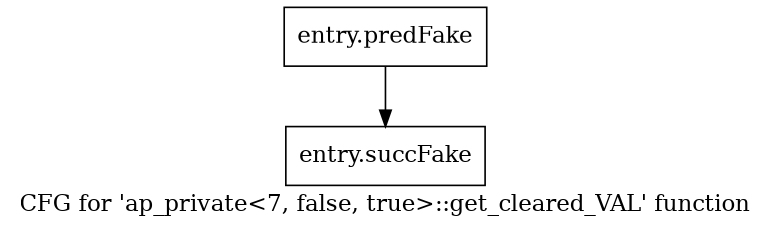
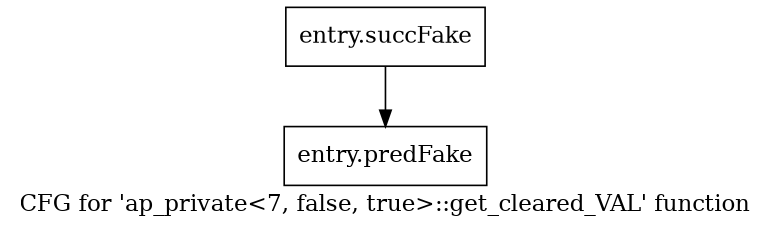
  digraph {
    label="CFG for 'ap_private\<7, false, true\>::get_cleared_VAL' function"
    node [shape=record]
    n1 [label="{entry.predFake}"]
    n2 [filename="/home/omerfaruk/tools/Xilinx/Vitis_HLS/2023.2/include/etc/ap_private.h" label="{entry.succFake}" linenumber=1438]
-   n1 -> n2 [execusionnum=7 filename="/home/omerfaruk/tools/Xilinx/Vitis_HLS/2023.2/include/etc/ap_private.h"]
+   n2 -> n1 [execusionnum=7 filename="/home/omerfaruk/tools/Xilinx/Vitis_HLS/2023.2/include/etc/ap_private.h"]
  }
